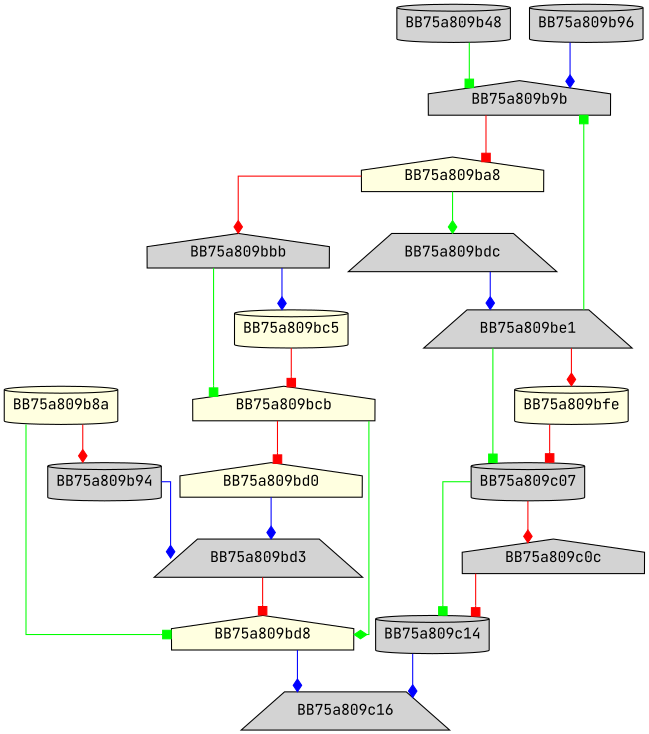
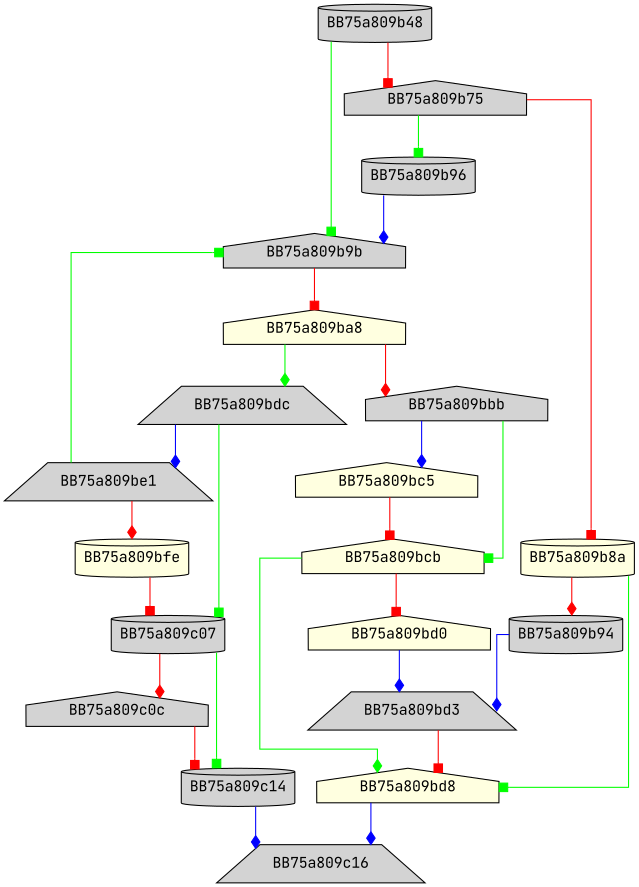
  digraph {
    fontname="JetBrains Mono"
    splines=ortho
    node [fillcolor=lightgrey fontname="JetBrains Mono" shape=cylinder style=filled]
    edge [arrowhead=box color=red fontname="JetBrains Mono"]
    BB75a809b48
    BB75a809b9b [shape=house]
+   BB75a809b75 [shape=house]
    BB75a809ba8 [fillcolor=lightyellow shape=house]
    BB75a809b96
    BB75a809b8a [fillcolor=lightyellow]
    BB75a809be1 [shape=trapezium]
    BB75a809c07
    BB75a809bfe [fillcolor=lightyellow]
    BB75a809bdc [shape=trapezium]
    BB75a809bbb [shape=house]
    BB75a809bd8 [fillcolor=lightyellow shape=house]
    BB75a809b94
    BB75a809c16 [shape=trapezium]
    BB75a809bd3 [shape=trapezium]
    BB75a809c14
    BB75a809c0c [shape=house]
    BB75a809bcb [fillcolor=lightyellow shape=house]
-   BB75a809bc5 [fillcolor=lightyellow]
+   BB75a809bc5 [fillcolor=lightyellow shape=house]
    BB75a809bd0 [fillcolor=lightyellow shape=house]
    BB75a809b48 -> BB75a809b9b [color=green]
+   BB75a809b48 -> BB75a809b75
    BB75a809b9b -> BB75a809ba8
+   BB75a809b75 -> BB75a809b96 [color=green]
+   BB75a809b75 -> BB75a809b8a
    BB75a809ba8 -> BB75a809bdc [arrowhead=diamond color=green]
    BB75a809ba8 -> BB75a809bbb [arrowhead=diamond]
    BB75a809b96 -> BB75a809b9b [arrowhead=diamond color=blue]
    BB75a809b8a -> BB75a809bd8 [color=green]
    BB75a809b8a -> BB75a809b94 [arrowhead=diamond]
    BB75a809be1 -> BB75a809b9b [color=green]
-   BB75a809be1 -> BB75a809c07 [color=green]
+   BB75a809bdc -> BB75a809c07 [color=green]
    BB75a809be1 -> BB75a809bfe [arrowhead=diamond]
    BB75a809c07 -> BB75a809c14 [color=green]
    BB75a809c07 -> BB75a809c0c [arrowhead=diamond]
    BB75a809bfe -> BB75a809c07
    BB75a809bdc -> BB75a809be1 [arrowhead=diamond color=blue]
    BB75a809bbb -> BB75a809bcb [color=green]
    BB75a809bbb -> BB75a809bc5 [arrowhead=diamond color=blue]
    BB75a809bd8 -> BB75a809c16 [arrowhead=diamond color=blue]
    BB75a809b94 -> BB75a809bd3 [arrowhead=diamond color=blue]
    BB75a809bd3 -> BB75a809bd8
    BB75a809c14 -> BB75a809c16 [arrowhead=diamond color=blue]
    BB75a809c0c -> BB75a809c14
    BB75a809bcb -> BB75a809bd8 [arrowhead=diamond color=green]
    BB75a809bcb -> BB75a809bd0
    BB75a809bc5 -> BB75a809bcb
    BB75a809bd0 -> BB75a809bd3 [arrowhead=diamond color=blue]
  }
